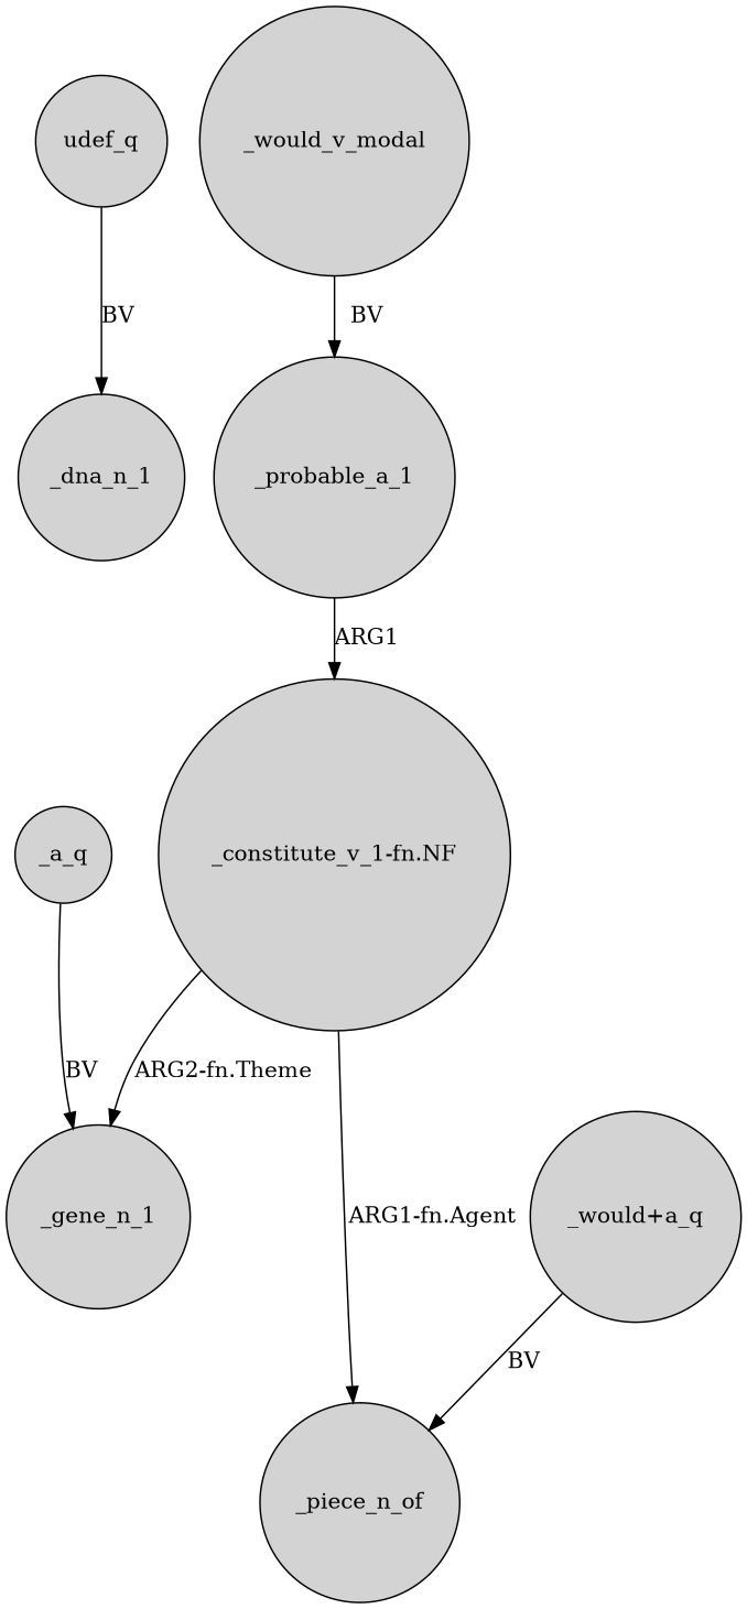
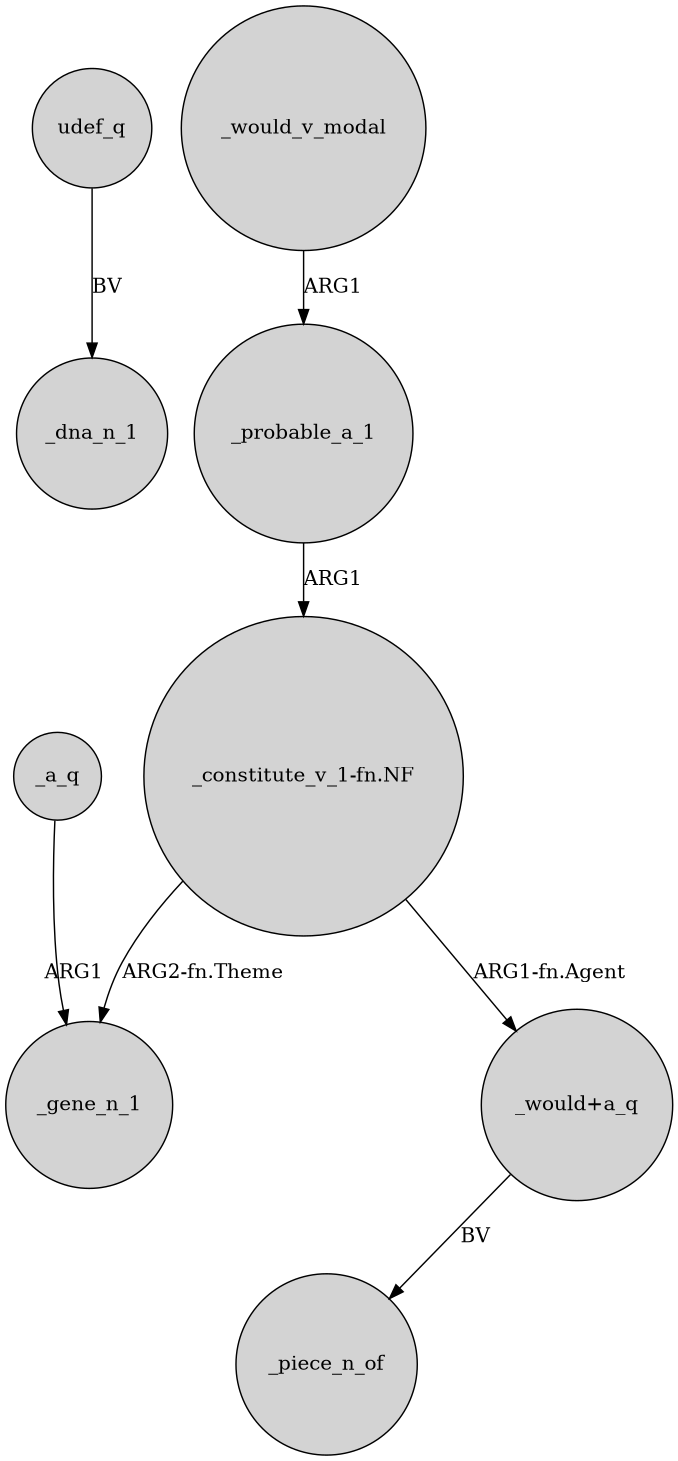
  digraph {
    node [shape=circle style=filled]
    udef_q
    _dna_n_1
    "_constitute_v_1-fn.NF"
    _piece_n_of
    _gene_n_1
    n6 [label="_would+a_q"]
    _a_q
    _would_v_modal
    _probable_a_1
    udef_q -> _dna_n_1 [label=BV]
-   "_constitute_v_1-fn.NF" -> _piece_n_of [label="ARG1-fn.Agent"]
+   "_constitute_v_1-fn.NF" -> n6 [label="ARG1-fn.Agent"]
    "_constitute_v_1-fn.NF" -> _gene_n_1 [label="ARG2-fn.Theme"]
    n6 -> _piece_n_of [label=BV]
-   _a_q -> _gene_n_1 [label=BV]
-   _would_v_modal -> _probable_a_1 [label=BV]
+   _a_q -> _gene_n_1 [label=ARG1]
+   _would_v_modal -> _probable_a_1 [label=ARG1]
    _probable_a_1 -> "_constitute_v_1-fn.NF" [label=ARG1]
  }
